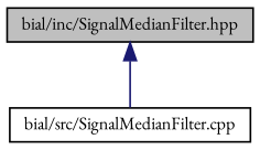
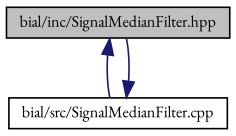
  digraph {
    fontname="EB Garamond"
    node [color=black fontname="EB Garamond" fontsize=10 shape=record style=filled]
    edge [color=midnightblue dir=back fontname="EB Garamond" fontsize=10 labelfontname=Helvetica labelfontsize=10 style=solid]
    n1 [fillcolor=grey75 fontcolor=black height=0.2 label="bial/inc/SignalMedianFilter.hpp" width=0.4]
    n2 [fillcolor=white height=0.2 label="bial/src/SignalMedianFilter.cpp" width=0.4]
    n1 -> n2
+   n2 -> n1
  }
